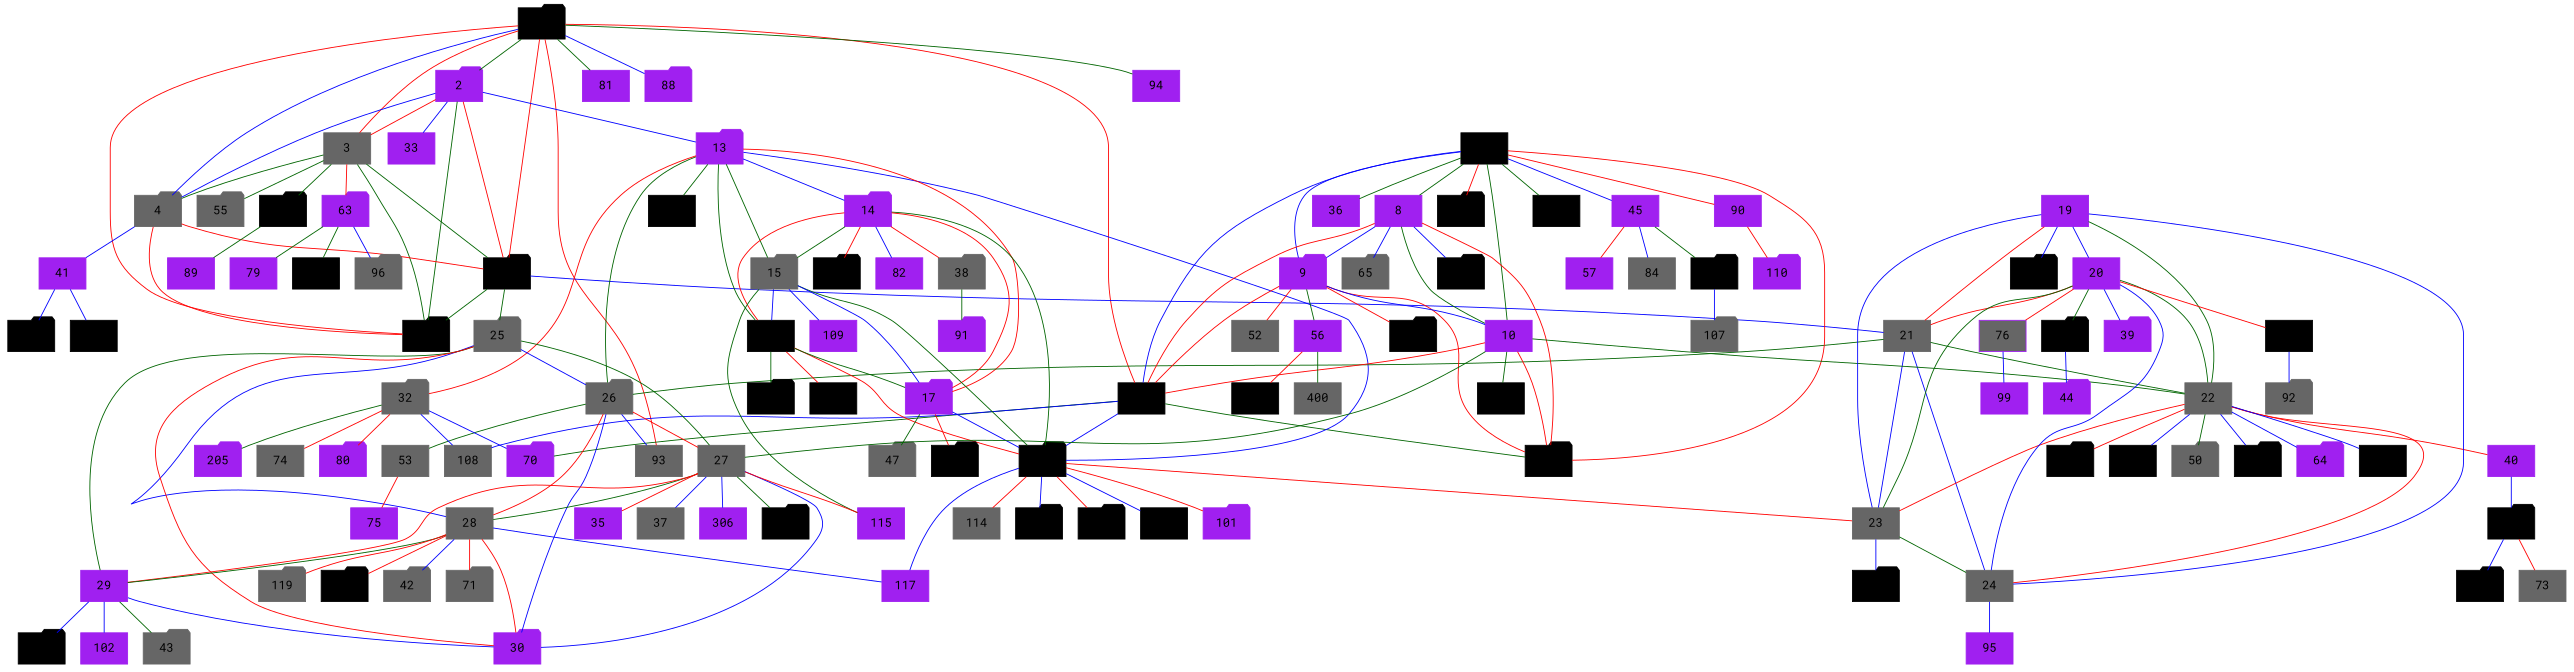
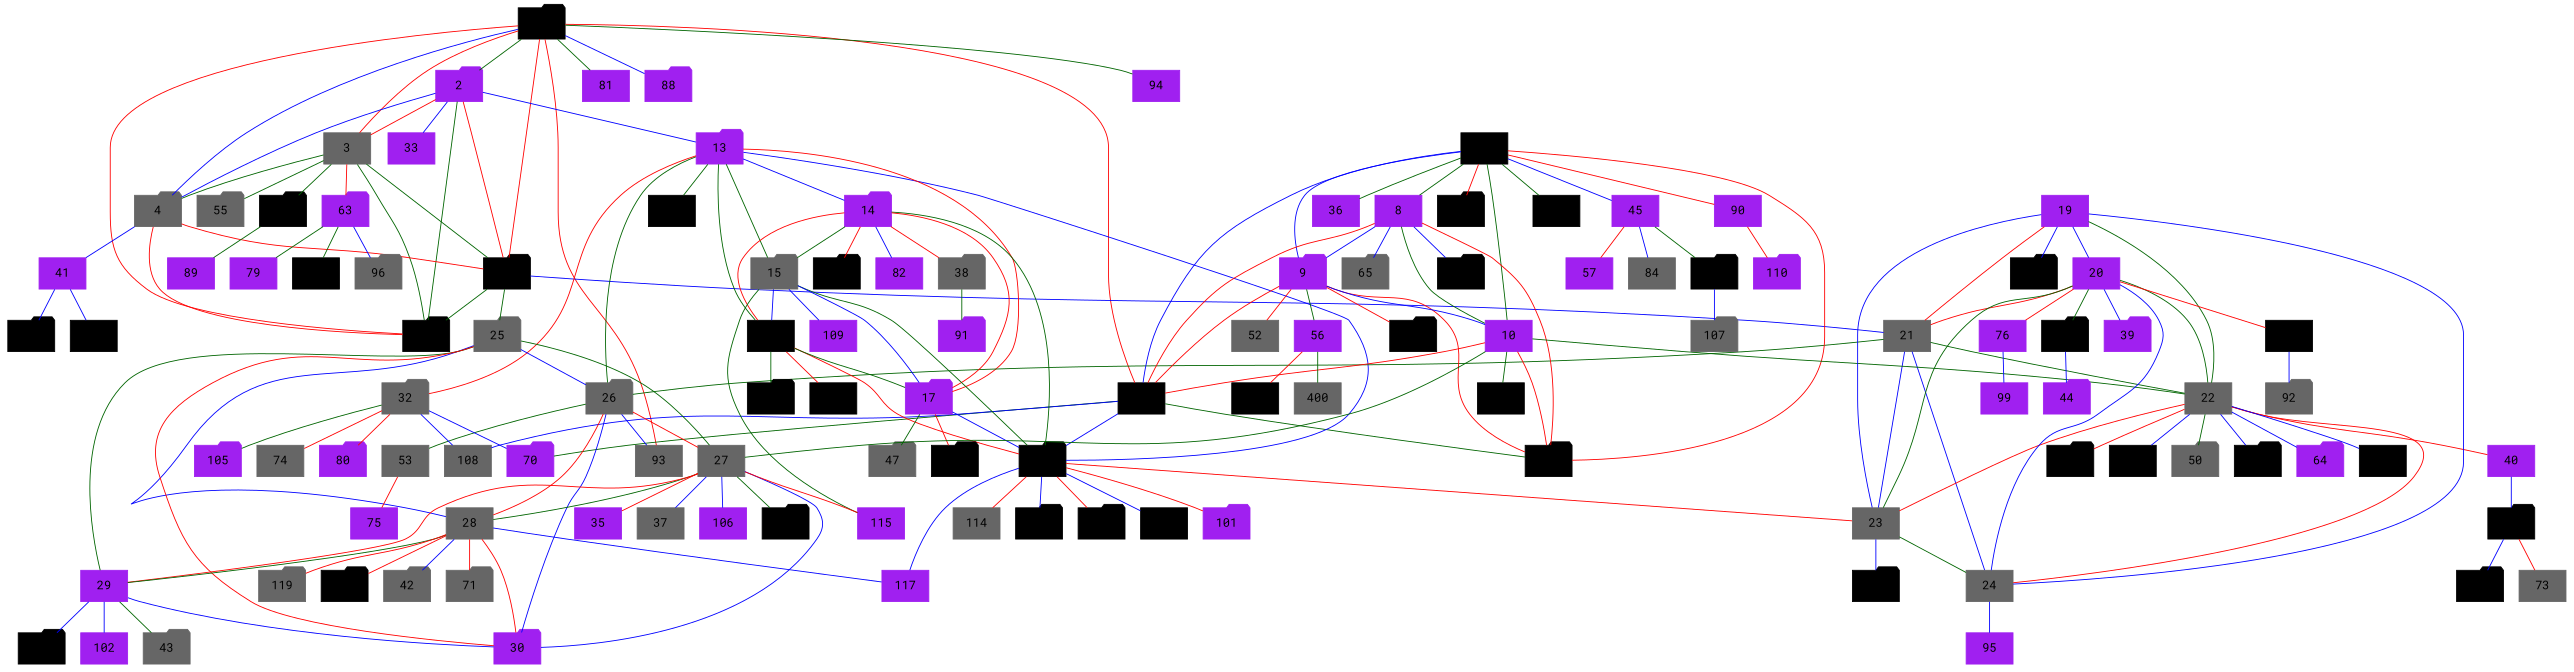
  graph {
    fontname="Roboto Mono"
    node [color=purple fontname="Roboto Mono" shape=folder style=filled]
    edge [color=blue fontname="Roboto Mono"]
    1 [color=black]
    2
    3 [color=gray40 shape=box]
    4 [color=gray40]
    5 [color=black]
    6 [color=black]
    11 [color=black shape=box]
    81 [shape=box]
    88
    93 [color=gray40 shape=box]
    94 [shape=box]
    13
    33 [shape=box]
    55 [color=gray40]
    63
    87 [color=black]
    41 [shape=box]
    21 [color=gray40 shape=box]
    25 [color=gray40]
    12 [color=black]
    18 [color=black]
    70
    108 [color=gray40 shape=box]
    14
    15 [color=gray40]
    16 [color=black shape=box]
    17
    26 [color=gray40]
    32 [color=gray40]
    86 [color=black shape=box]
    79 [shape=box]
    83 [color=black shape=box]
    96 [color=gray40]
    89 [shape=box]
    112 [color=black shape=box]
    116 [color=black]
    22 [color=gray40 shape=box]
    23 [color=gray40 shape=box]
    24 [color=gray40 shape=box]
    27 [color=gray40 shape=box]
    28 [color=gray40 shape=box]
    29 [shape=box]
    30
    7 [color=black shape=box]
    8 [shape=box]
    9
    10 [shape=box]
    36 [shape=box]
    45 [shape=box]
    78 [color=black]
    90 [shape=box]
    98 [color=black shape=box]
    65 [color=gray40]
    67 [color=black]
    48 [color=black]
    52 [color=gray40 shape=box]
    56 [shape=box]
    113 [color=black shape=box]
    57 [shape=box]
    84 [color=gray40 shape=box]
    97 [color=black]
    110
    n63 [color=gray40 label=400 shape=box]
    104 [color=black shape=box]
    40 [shape=box]
    50 [color=gray40]
    60 [color=black]
    64
    66 [color=black shape=box]
    72 [color=black]
    103 [color=black shape=box]
    115 [shape=box]
    35 [shape=box]
    37 [color=gray40 shape=box]
-   106 [shape=box label=306]
+   106 [shape=box]
    111 [color=black]
    34 [color=black]
    51 [color=black]
    85 [color=black shape=box]
    101
    114 [color=gray40 shape=box]
    117 [shape=box]
    38 [color=gray40]
    62 [color=black]
    82 [shape=box]
    109 [shape=box]
    49 [color=black shape=box]
    118 [color=black]
    47 [color=gray40]
    54 [color=black]
    53 [color=gray40 shape=box]
    74 [color=gray40 shape=box]
    80
-   105 [label=205]
+   105
    91
    77 [color=black]
    19 [shape=box]
    20 [shape=box]
    46 [color=black]
    31 [color=black]
    39
    59 [color=black shape=box]
-   76 [shape=box fillcolor=gray40]
+   76 [shape=box]
    95 [shape=box]
    44
    92 [color=gray40]
    99 [shape=box]
    58 [color=black]
    42 [color=gray40]
    71 [color=gray40]
    119 [color=gray40]
    120 [color=black]
    43 [color=gray40]
    61 [color=black]
    102 [shape=box]
    75 [shape=box]
    69 [color=black]
    73 [color=gray40 shape=box]
    107 [color=gray40]
    1 -- 2 [color=darkgreen]
    1 -- 3 [color=red]
    1 -- 4
    1 -- 5 [color=red]
    1 -- 6 [color=red]
    1 -- 11 [color=red]
    1 -- 81 [color=darkgreen]
    1 -- 88
    1 -- 93 [color=red]
    1 -- 94 [color=darkgreen]
    2 -- 3 [color=red]
    2 -- 4
    2 -- 5 [color=red]
    2 -- 6 [color=darkgreen]
    2 -- 13
    2 -- 33
    3 -- 4 [color=darkgreen]
    3 -- 5 [color=darkgreen]
    3 -- 6 [color=darkgreen]
    3 -- 55 [color=darkgreen]
    3 -- 63 [color=red]
    3 -- 87 [color=darkgreen]
    4 -- 5 [color=red]
    4 -- 6 [color=red]
    4 -- 41
    5 -- 6 [color=darkgreen]
    5 -- 21
    5 -- 25 [color=darkgreen]
    11 -- 12 [color=darkgreen]
    11 -- 18
    11 -- 70 [color=darkgreen]
    11 -- 108
    13 -- 18
    13 -- 14
    13 -- 15 [color=darkgreen]
    13 -- 16 [color=darkgreen]
    13 -- 17 [color=red]
    13 -- 26 [color=darkgreen]
    13 -- 32 [color=red]
    13 -- 86 [color=darkgreen]
    63 -- 79 [color=darkgreen]
    63 -- 83 [color=darkgreen]
    63 -- 96
    87 -- 89 [color=darkgreen]
    41 -- 112
    41 -- 116
    21 -- 26 [color=darkgreen]
    21 -- 22 [color=darkgreen]
    21 -- 23
    21 -- 24
    25 -- 26
    25 -- 27 [color=darkgreen]
    25 -- 28
    25 -- 29 [color=darkgreen]
    25 -- 30 [color=red]
    18 -- 23 [color=red]
    18 -- 34
    18 -- 51 [color=red]
    18 -- 85
    18 -- 101 [color=red]
    18 -- 114 [color=red]
    18 -- 117
    14 -- 18 [color=darkgreen]
    14 -- 15 [color=darkgreen]
    14 -- 16 [color=red]
    14 -- 17 [color=red]
    14 -- 38 [color=red]
    14 -- 62 [color=red]
    14 -- 82
    15 -- 18 [color=darkgreen]
    15 -- 16
    15 -- 17
    15 -- 115 [color=darkgreen]
    15 -- 109
    16 -- 18 [color=red]
    16 -- 17 [color=darkgreen]
    16 -- 49 [color=red]
    16 -- 118 [color=darkgreen]
    17 -- 18
    17 -- 47 [color=darkgreen]
    17 -- 54 [color=red]
    26 -- 93
    26 -- 27 [color=red]
    26 -- 28 [color=red]
    26 -- 30
    26 -- 53 [color=darkgreen]
    32 -- 70
    32 -- 108
    32 -- 74 [color=red]
    32 -- 80 [color=red]
    32 -- 105 [color=darkgreen]
    22 -- 23 [color=red]
    22 -- 24 [color=red]
    22 -- 40 [color=red]
    22 -- 50 [color=darkgreen]
    22 -- 60
    22 -- 64
    22 -- 66
    22 -- 72 [color=red]
    22 -- 103
    23 -- 24 [color=darkgreen]
    23 -- 77
    24 -- 95
    27 -- 28 [color=darkgreen]
    27 -- 29 [color=red]
    27 -- 30
    27 -- 115 [color=red]
    27 -- 35 [color=red]
    27 -- 37
    27 -- 106
    27 -- 111 [color=darkgreen]
    28 -- 29 [color=darkgreen]
    28 -- 30 [color=red]
    28 -- 117
    28 -- 42
    28 -- 71 [color=red]
    28 -- 119 [color=red]
    28 -- 120 [color=red]
    29 -- 30
    29 -- 43 [color=darkgreen]
    29 -- 61
    29 -- 102
    7 -- 11
    7 -- 12 [color=red]
    7 -- 8 [color=darkgreen]
    7 -- 9
    7 -- 10 [color=darkgreen]
    7 -- 36 [color=darkgreen]
    7 -- 45
    7 -- 78 [color=red]
    7 -- 90 [color=red]
    7 -- 98 [color=darkgreen]
    8 -- 11 [color=red]
    8 -- 12 [color=red]
    8 -- 9
    8 -- 10 [color=darkgreen]
    8 -- 65
    8 -- 67
    9 -- 11 [color=red]
    9 -- 12 [color=red]
    9 -- 10
    9 -- 48 [color=red]
    9 -- 52 [color=red]
    9 -- 56 [color=darkgreen]
    10 -- 11 [color=red]
    10 -- 12 [color=red]
    10 -- 22 [color=darkgreen]
    10 -- 27 [color=darkgreen]
    10 -- 113 [color=darkgreen]
    45 -- 57 [color=red]
    45 -- 84
    45 -- 97 [color=darkgreen]
    90 -- 110 [color=red]
    56 -- n63 [color=darkgreen]
    56 -- 104 [color=red]
    97 -- 107
    40 -- 58
    38 -- 91 [color=darkgreen]
    53 -- 75 [color=red]
    19 -- 21 [color=red]
    19 -- 22 [color=darkgreen]
    19 -- 23
    19 -- 24
    19 -- 20
    19 -- 46
    20 -- 21 [color=red]
    20 -- 22 [color=darkgreen]
    20 -- 23 [color=darkgreen]
    20 -- 24
    20 -- 31 [color=darkgreen]
    20 -- 39
    20 -- 59 [color=red]
    20 -- 76 [color=red]
    31 -- 44
    59 -- 92
    76 -- 99
    58 -- 69
    58 -- 73 [color=red]
  }
